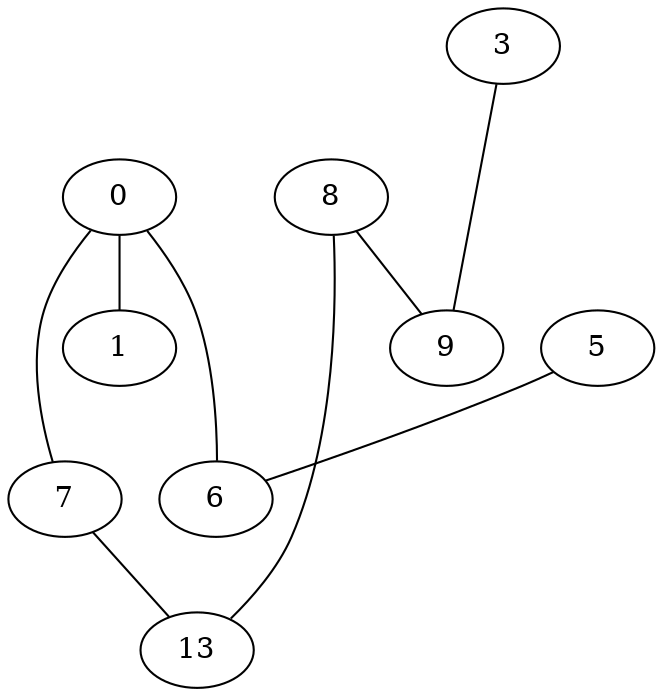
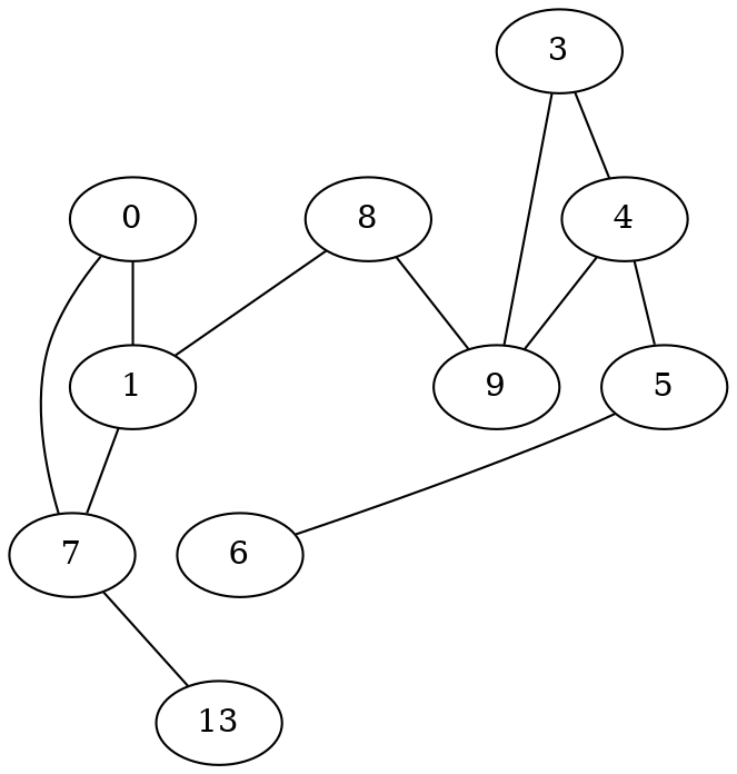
  graph {
    0
    1
    6
    7
    n5 [label=13]
    3
+   4
    9
    8
    5
    0 -- 1
-   0 -- 6
    0 -- 7
+   1 -- 7
    7 -- n5
+   3 -- 4
    3 -- 9
-   8 -- n5
+   4 -- 9
+   4 -- 5
+   8 -- 1
    8 -- 9
    5 -- 6
  }
